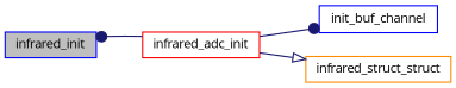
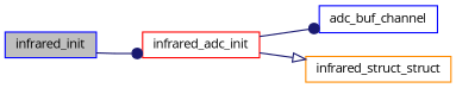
  digraph {
    fontname="Open Sans"
    rankdir=LR
    node [color=blue fillcolor=white fontname="Open Sans" fontsize=10 shape=record style=filled]
    edge [arrowhead=dot color=midnightblue fontname="Open Sans" fontsize=10 labelfontname=FreeSans labelfontsize=10 style=solid]
    n1 [fillcolor=grey75 fontcolor=black height=0.2 label=infrared_init width=0.4]
    n2 [color=red height=0.2 label=infrared_adc_init width=0.4]
-   n3 [height=0.2 label=init_buf_channel width=0.4]
+   n3 [height=0.2 label=adc_buf_channel width=0.4]
    n4 [color=darkorange height=0.2 label=infrared_struct_struct width=0.4]
-   n2 -> n1
+   n1 -> n2
    n2 -> n3
    n2 -> n4 [arrowhead=onormal]
  }
